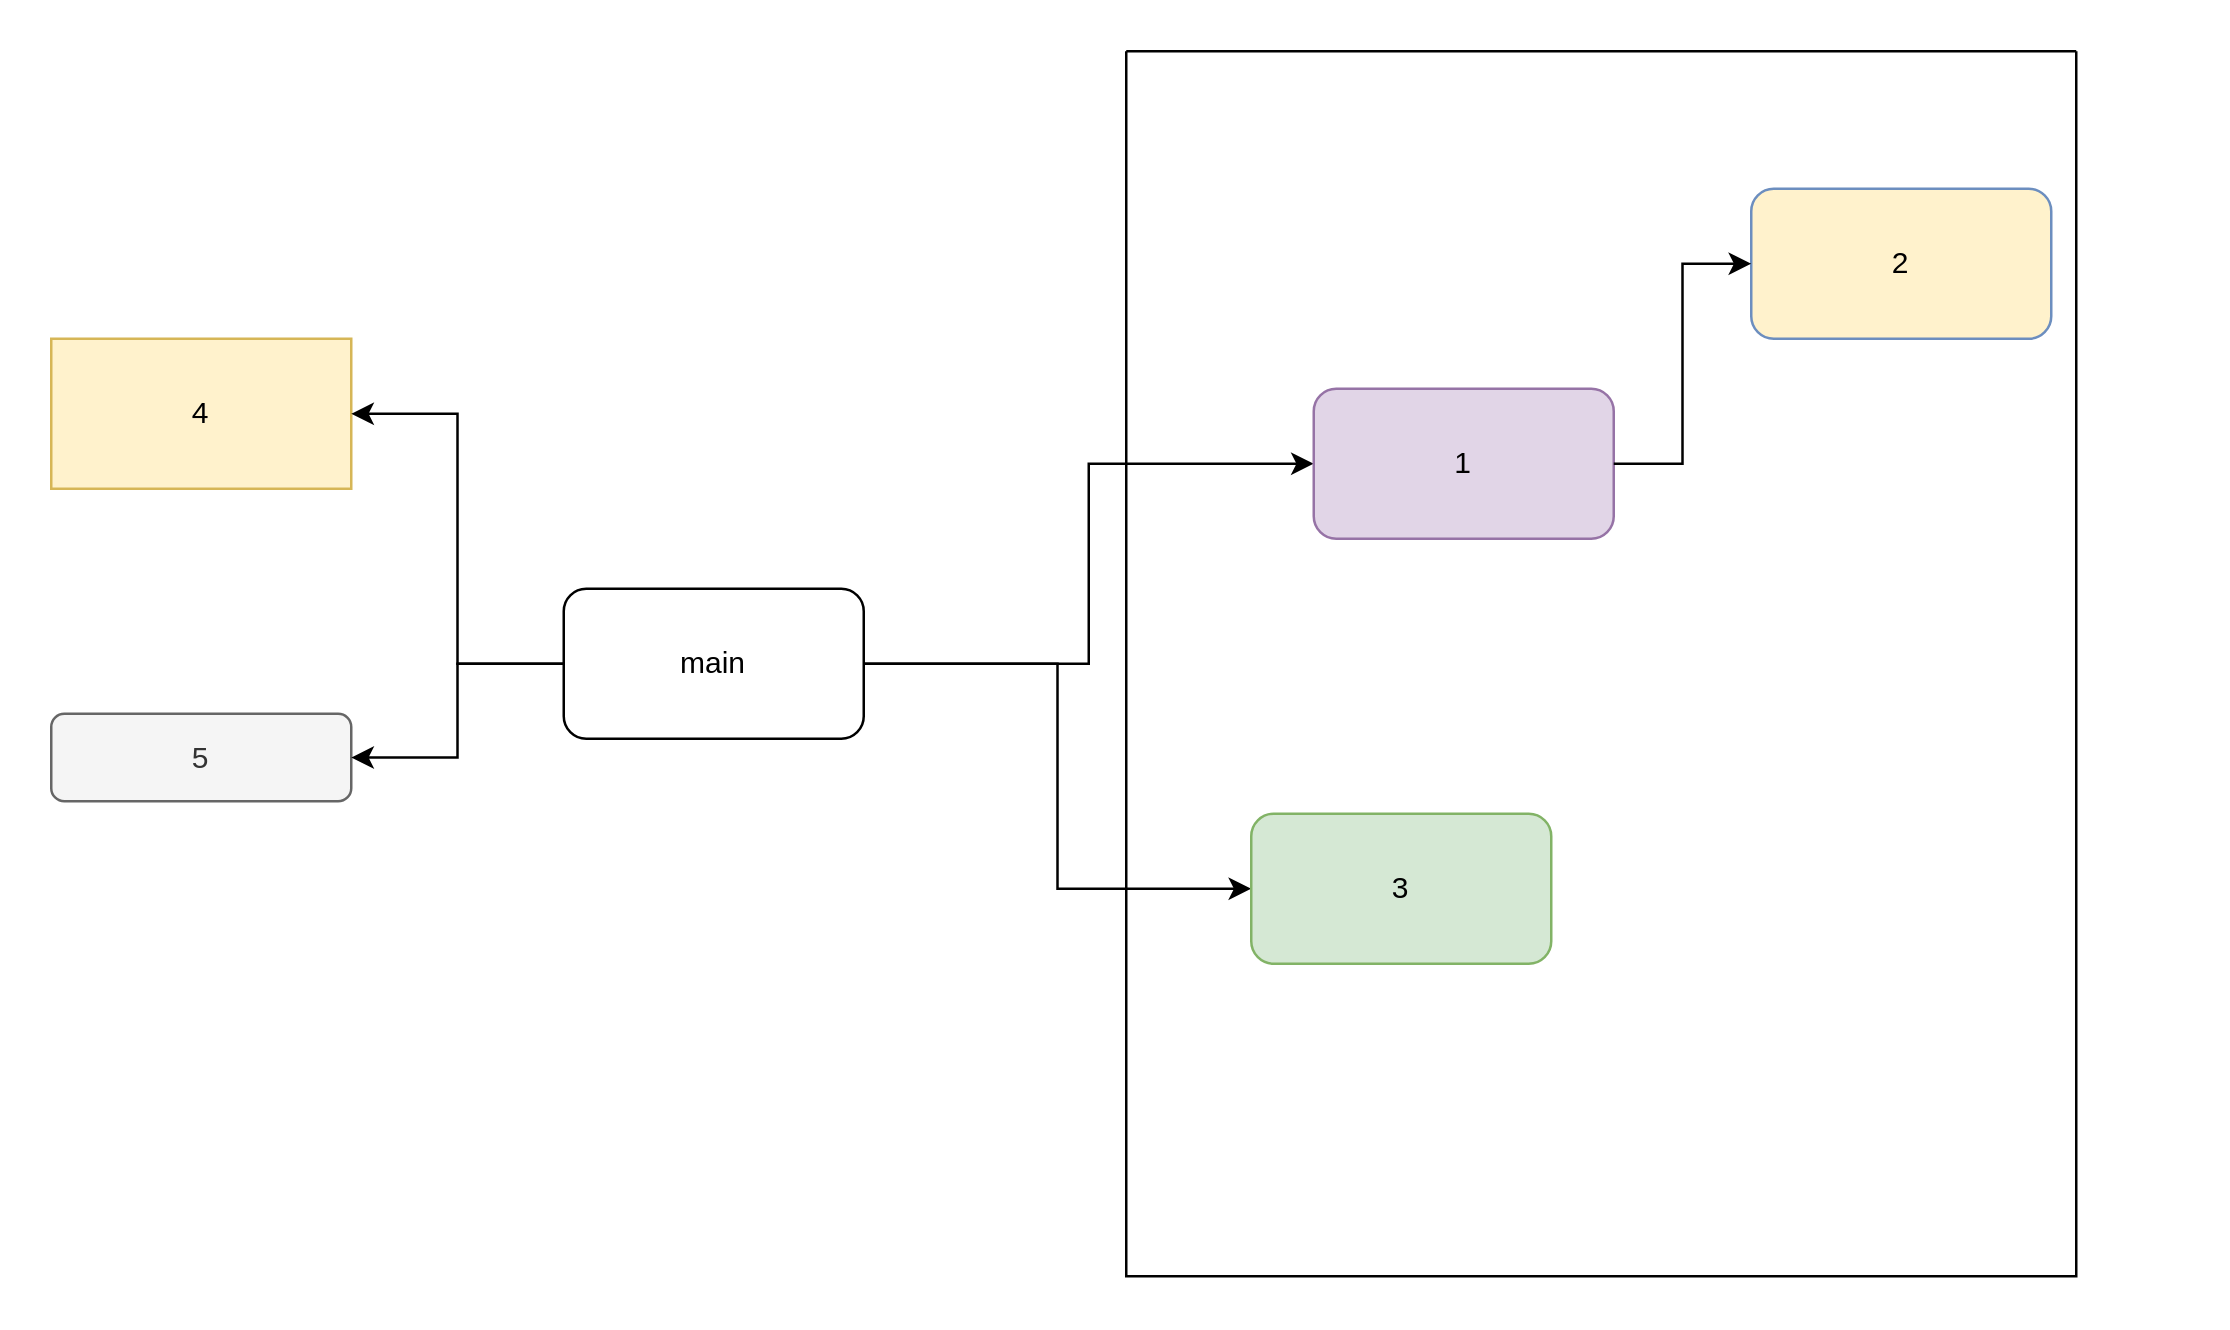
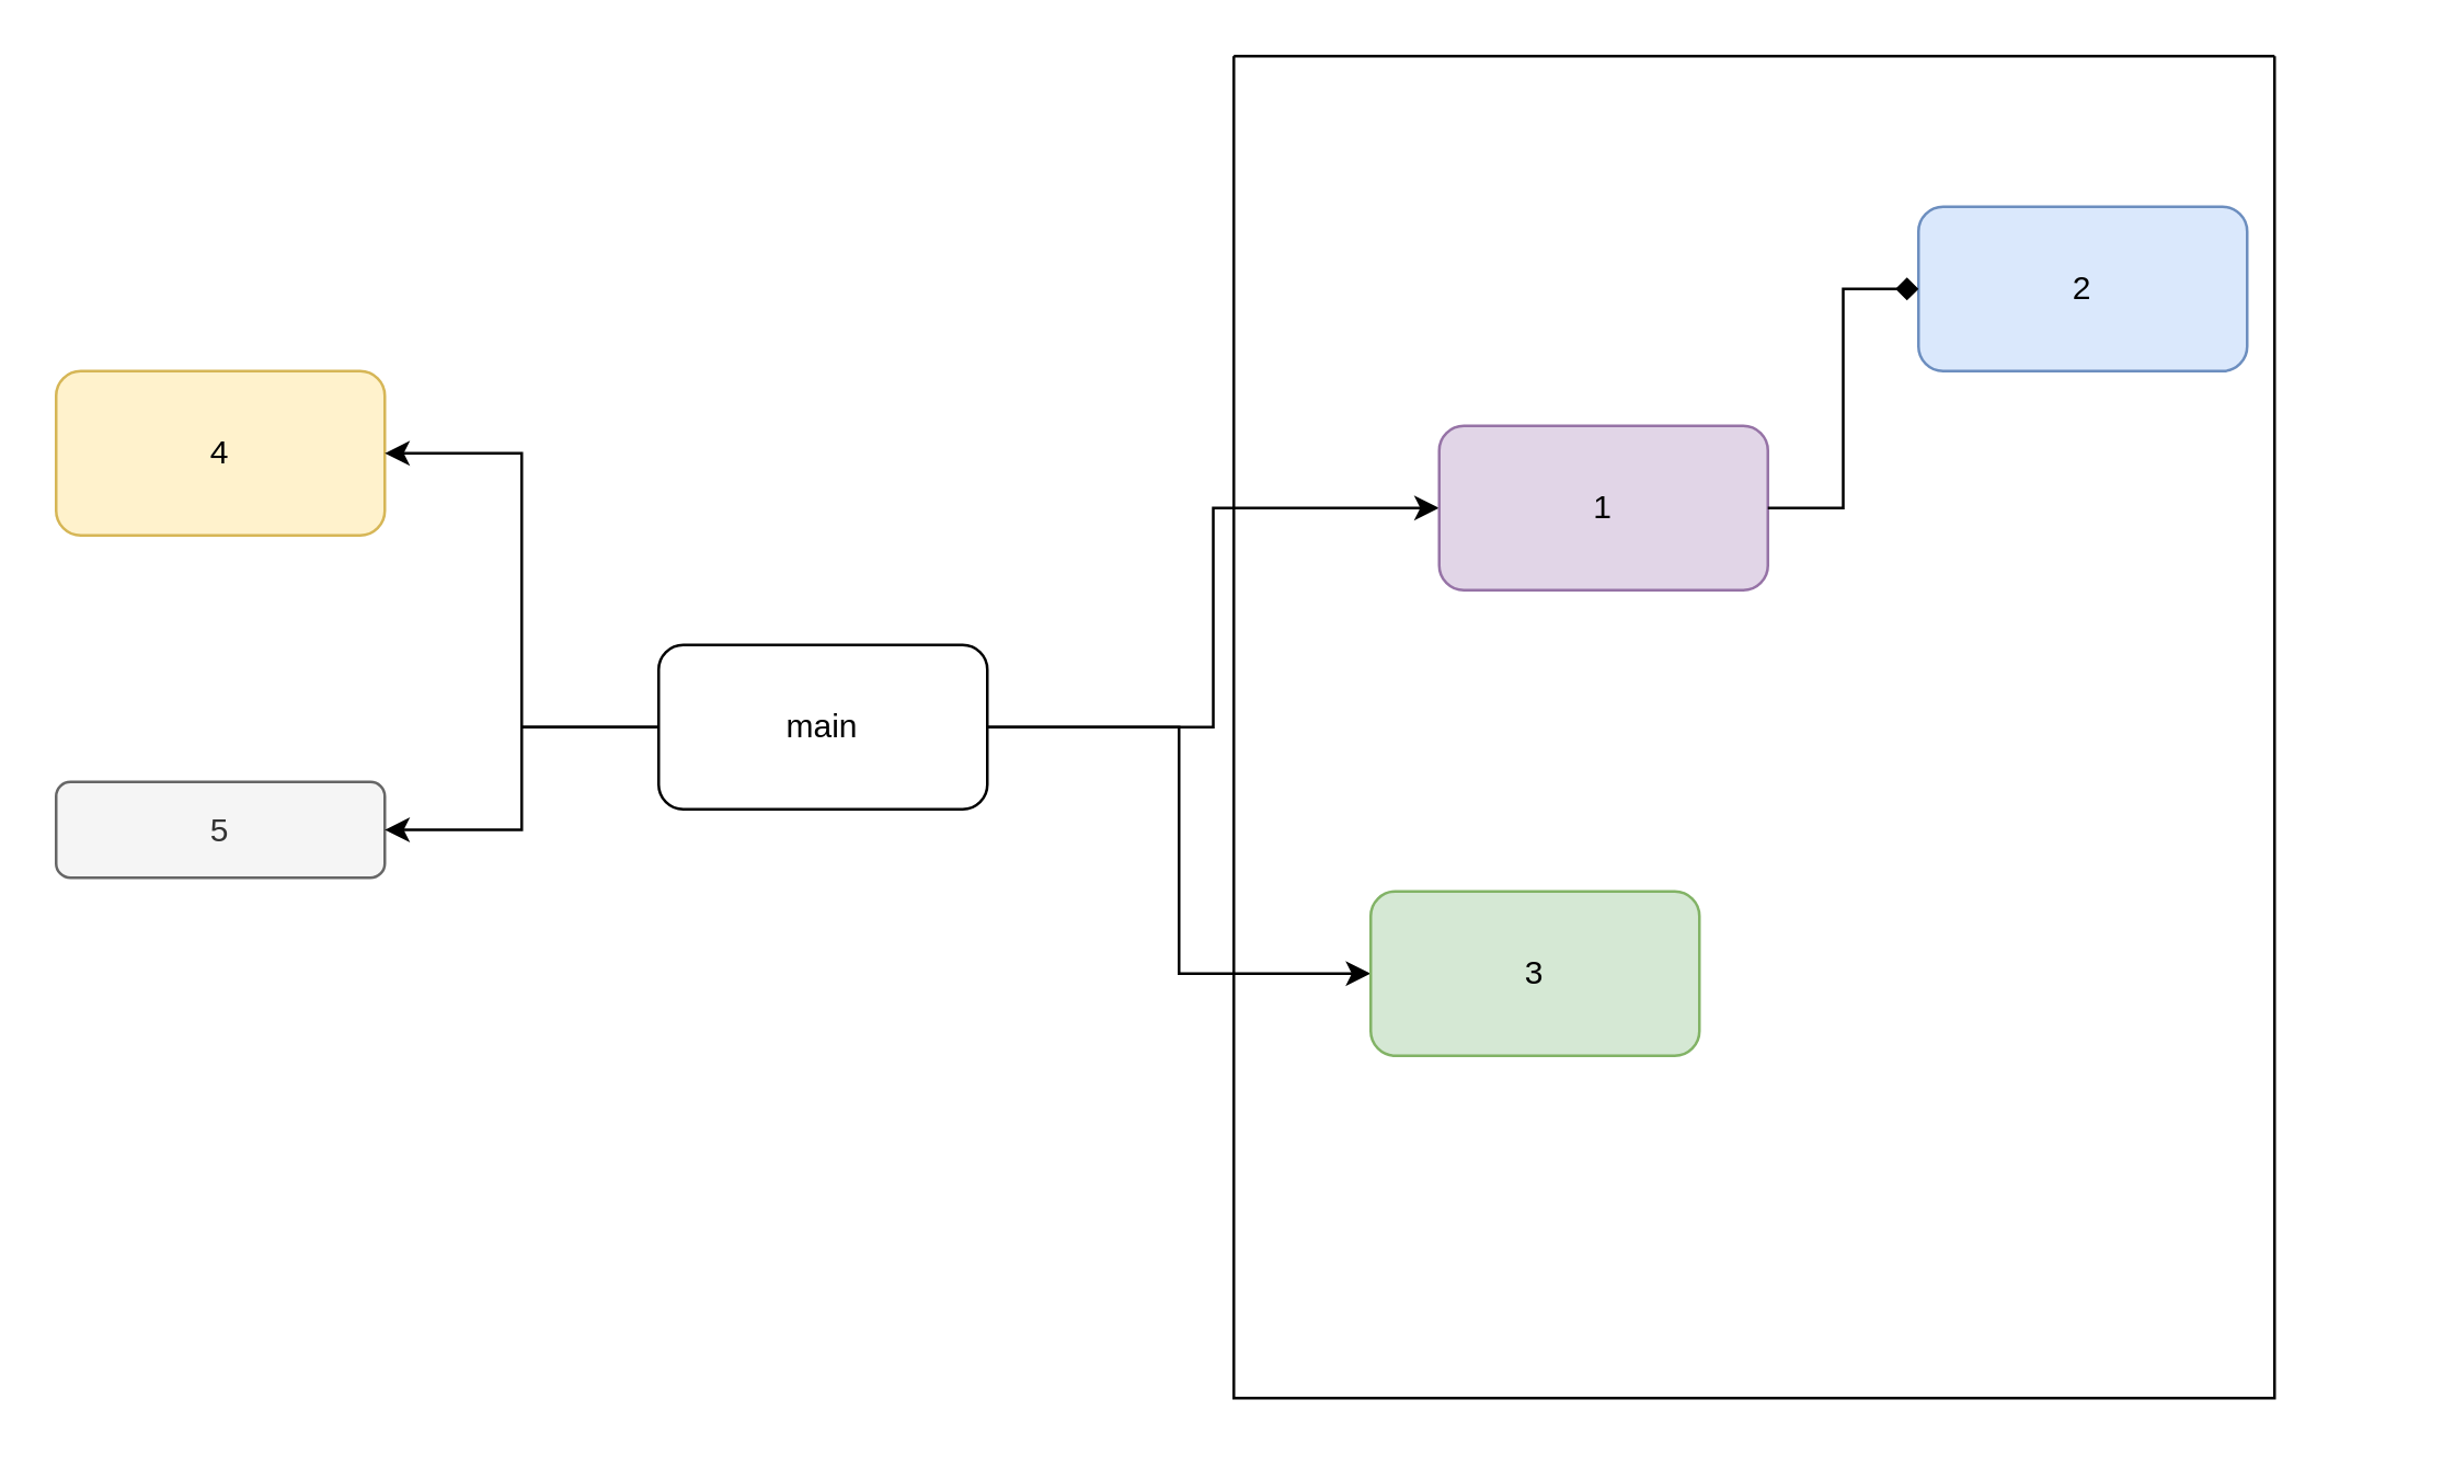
  <mxCell id="0" />
  <mxCell id="1" parent="0" />
- <mxCell id="2" value="main" style="rounded=1;whiteSpace=wrap;html=1;" vertex="1" parent="1"><mxGeometry x="225" y="235" width="120" height="60" as="geometry" /></mxCell>
+ <mxCell id="2" value="main" style="rounded=1;whiteSpace=wrap;html=1;" vertex="1" parent="1"><mxGeometry x="240" y="235" width="120" height="60" as="geometry" /></mxCell>
  <mxCell id="3" value="5" style="rounded=1;whiteSpace=wrap;html=1;fillColor=#f5f5f5;fontColor=#333333;strokeColor=#666666;" vertex="1" parent="1"><mxGeometry x="20" y="285" width="120" height="35" as="geometry" /></mxCell>
- <mxCell id="4" value="4" style="whiteSpace=wrap;html=1;fillColor=#fff2cc;strokeColor=#d6b656;rounded=0;" vertex="1" parent="1"><mxGeometry x="20" y="135" width="120" height="60" as="geometry" /></mxCell>
+ <mxCell id="4" value="4" style="rounded=1;whiteSpace=wrap;html=1;fillColor=#fff2cc;strokeColor=#d6b656;" vertex="1" parent="1"><mxGeometry x="20" y="135" width="120" height="60" as="geometry" /></mxCell>
  <mxCell id="5" value="" style="endArrow=classic;html=1;rounded=0;exitX=0;exitY=0.5;exitDx=0;exitDy=0;entryX=1;entryY=0.5;entryDx=0;entryDy=0;edgeStyle=orthogonalEdgeStyle;" edge="1" parent="1" source="2" target="4"><mxGeometry width="50" height="50" relative="1" as="geometry"><mxPoint x="150" y="375" as="sourcePoint" /><mxPoint x="200" y="325" as="targetPoint" /></mxGeometry></mxCell>
  <mxCell id="6" value="" style="endArrow=classic;html=1;rounded=0;exitX=0;exitY=0.5;exitDx=0;exitDy=0;entryX=1;entryY=0.5;entryDx=0;entryDy=0;edgeStyle=orthogonalEdgeStyle;" edge="1" parent="1" source="2" target="3"><mxGeometry width="50" height="50" relative="1" as="geometry"><mxPoint x="150" y="375" as="sourcePoint" /><mxPoint x="200" y="325" as="targetPoint" /></mxGeometry></mxCell>
  <mxCell id="7" value="" style="endArrow=classic;html=1;rounded=0;entryX=0;entryY=0.5;entryDx=0;entryDy=0;exitX=1;exitY=0.5;exitDx=0;exitDy=0;edgeStyle=orthogonalEdgeStyle;" edge="1" parent="1" source="2" target="13"><mxGeometry width="50" height="50" relative="1" as="geometry"><mxPoint x="350" y="385" as="sourcePoint" /><mxPoint x="400" y="335" as="targetPoint" /></mxGeometry></mxCell>
  <mxCell id="8" value="" style="endArrow=classic;html=1;rounded=0;entryX=0;entryY=0.5;entryDx=0;entryDy=0;exitX=1;exitY=0.5;exitDx=0;exitDy=0;edgeStyle=orthogonalEdgeStyle;" edge="1" parent="1" source="2" target="12"><mxGeometry width="50" height="50" relative="1" as="geometry"><mxPoint x="150" y="375" as="sourcePoint" /><mxPoint x="200" y="325" as="targetPoint" /></mxGeometry></mxCell>
  <mxCell id="9" value="" style="swimlane;startSize=0;" vertex="1" parent="1"><mxGeometry x="450" y="20" width="380" height="490" as="geometry"><mxRectangle x="1040" y="185" width="50" height="40" as="alternateBounds" /></mxGeometry></mxCell>
  <mxCell id="10" value="" style="group" vertex="1" connectable="0" parent="9"><mxGeometry x="50" y="55" width="370" height="310" as="geometry" /></mxCell>
- <mxCell id="11" value="2" style="rounded=1;whiteSpace=wrap;html=1;fillColor=#fff2cc;strokeColor=#6c8ebf;" vertex="1" parent="10"><mxGeometry x="200" width="120" height="60" as="geometry" /></mxCell>
+ <mxCell id="11" value="2" style="rounded=1;whiteSpace=wrap;html=1;fillColor=#dae8fc;strokeColor=#6c8ebf;" vertex="1" parent="10"><mxGeometry x="200" width="120" height="60" as="geometry" /></mxCell>
  <mxCell id="12" value="3" style="rounded=1;whiteSpace=wrap;html=1;fillColor=#d5e8d4;strokeColor=#82b366;" vertex="1" parent="10"><mxGeometry y="250" width="120" height="60" as="geometry" /></mxCell>
  <mxCell id="13" value="1" style="rounded=1;whiteSpace=wrap;html=1;fillColor=#e1d5e7;strokeColor=#9673a6;" vertex="1" parent="10"><mxGeometry x="25" y="80" width="120" height="60" as="geometry" /></mxCell>
- <mxCell id="14" value="" style="endArrow=classic;html=1;rounded=0;entryX=0;entryY=0.5;entryDx=0;entryDy=0;exitX=1;exitY=0.5;exitDx=0;exitDy=0;orthogonal=0;edgeStyle=orthogonalEdgeStyle;" edge="1" parent="10" source="13" target="11"><mxGeometry width="50" height="50" relative="1" as="geometry"><mxPoint x="-300" y="320" as="sourcePoint" /><mxPoint x="-250" y="270" as="targetPoint" /></mxGeometry></mxCell>
+ <mxCell id="14" value="" style="endArrow=diamond;html=1;rounded=0;entryX=0;entryY=0.5;entryDx=0;entryDy=0;exitX=1;exitY=0.5;exitDx=0;exitDy=0;orthogonal=0;edgeStyle=orthogonalEdgeStyle;" edge="1" parent="10" source="13" target="11"><mxGeometry width="50" height="50" relative="1" as="geometry"><mxPoint x="-300" y="320" as="sourcePoint" /><mxPoint x="-250" y="270" as="targetPoint" /></mxGeometry></mxCell>
